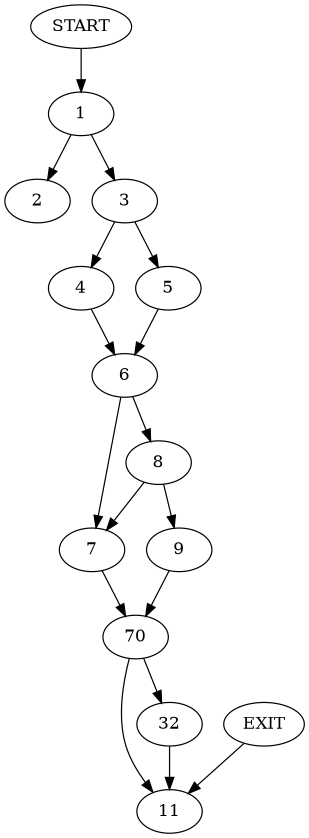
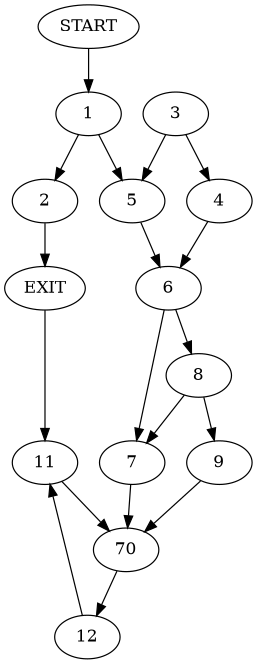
  digraph {
    n1 [label=START]
    1
    2
    3
    n5 [label=EXIT]
    11
    4
    5
    6
    7
    8
    n12 [label=70]
    9
-   12 [label=32]
+   12
    n1 -> 1
    1 -> 2
-   1 -> 3
+   1 -> 5
+   2 -> n5
    3 -> 4
    3 -> 5
    n5 -> 11
    4 -> 6
    5 -> 6
    6 -> 7
    6 -> 8
    7 -> n12
    8 -> 7
    8 -> 9
-   n12 -> 11
+   11 -> n12
    n12 -> 12
    9 -> n12
    12 -> 11
  }
